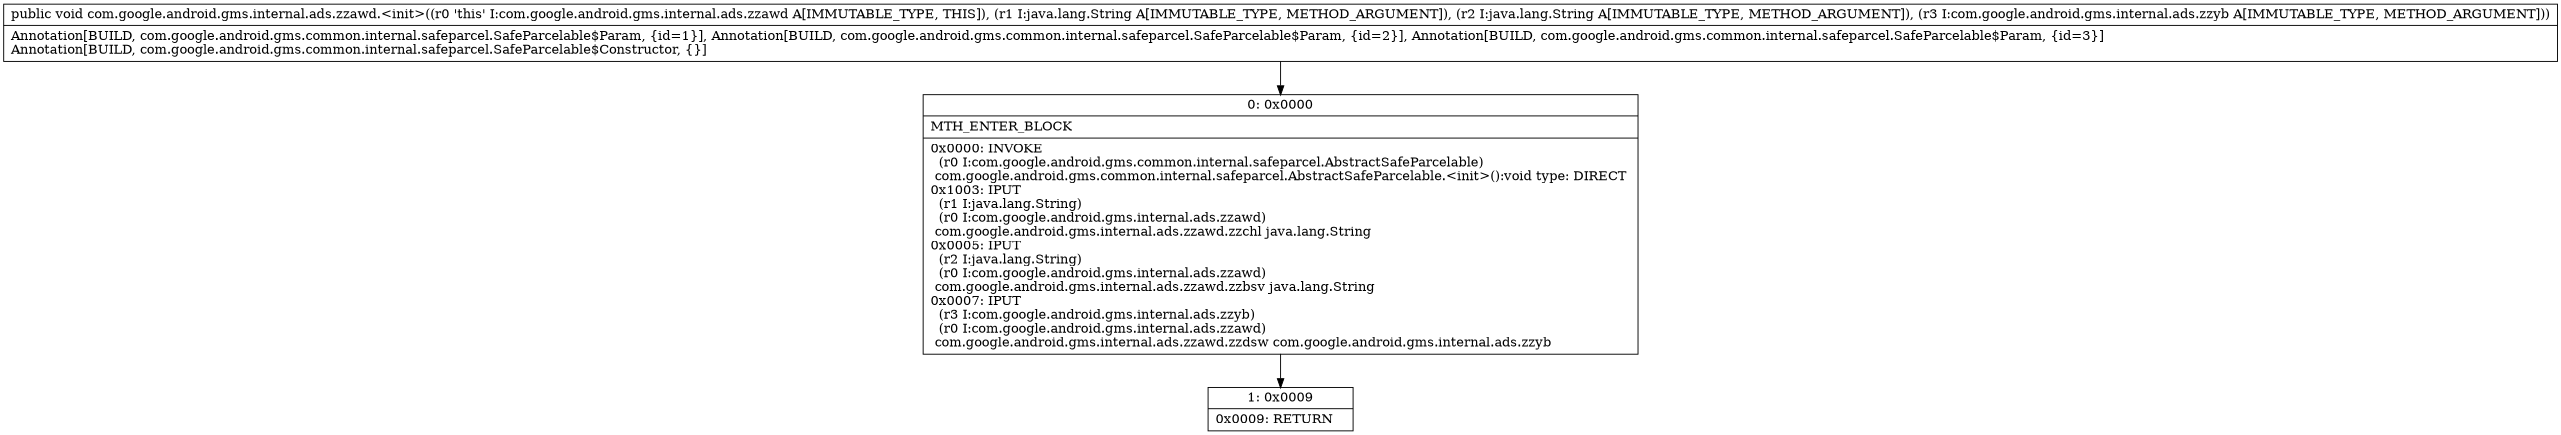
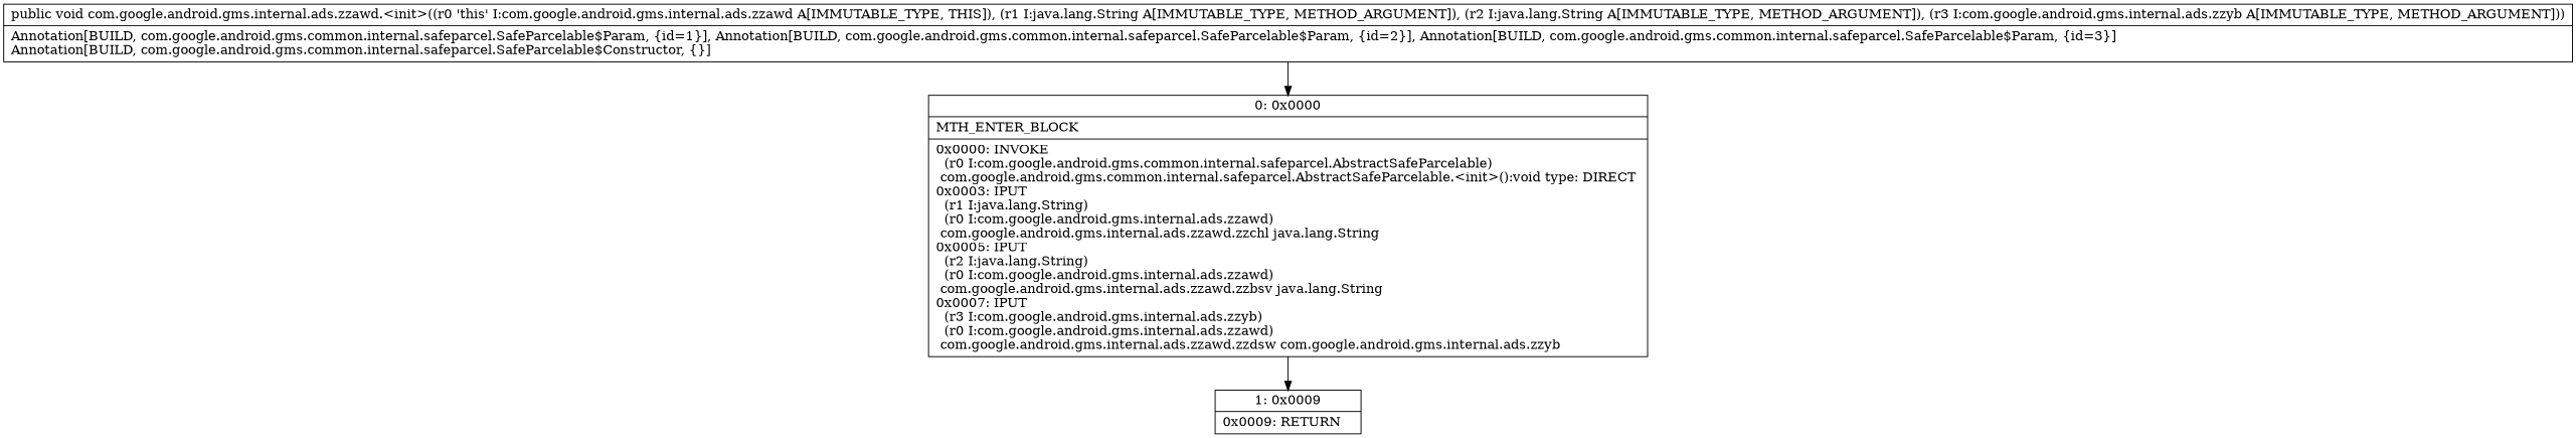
  digraph {
    node [shape=record]
-   n1 [label="{0\:\ 0x0000|MTH_ENTER_BLOCK\l|0x0000: INVOKE  \l  (r0 I:com.google.android.gms.common.internal.safeparcel.AbstractSafeParcelable)\l com.google.android.gms.common.internal.safeparcel.AbstractSafeParcelable.\<init\>():void type: DIRECT \l0x1003: IPUT  \l  (r1 I:java.lang.String)\l  (r0 I:com.google.android.gms.internal.ads.zzawd)\l com.google.android.gms.internal.ads.zzawd.zzchl java.lang.String \l0x0005: IPUT  \l  (r2 I:java.lang.String)\l  (r0 I:com.google.android.gms.internal.ads.zzawd)\l com.google.android.gms.internal.ads.zzawd.zzbsv java.lang.String \l0x0007: IPUT  \l  (r3 I:com.google.android.gms.internal.ads.zzyb)\l  (r0 I:com.google.android.gms.internal.ads.zzawd)\l com.google.android.gms.internal.ads.zzawd.zzdsw com.google.android.gms.internal.ads.zzyb \l}"]
+   n1 [label="{0\:\ 0x0000|MTH_ENTER_BLOCK\l|0x0000: INVOKE  \l  (r0 I:com.google.android.gms.common.internal.safeparcel.AbstractSafeParcelable)\l com.google.android.gms.common.internal.safeparcel.AbstractSafeParcelable.\<init\>():void type: DIRECT \l0x0003: IPUT  \l  (r1 I:java.lang.String)\l  (r0 I:com.google.android.gms.internal.ads.zzawd)\l com.google.android.gms.internal.ads.zzawd.zzchl java.lang.String \l0x0005: IPUT  \l  (r2 I:java.lang.String)\l  (r0 I:com.google.android.gms.internal.ads.zzawd)\l com.google.android.gms.internal.ads.zzawd.zzbsv java.lang.String \l0x0007: IPUT  \l  (r3 I:com.google.android.gms.internal.ads.zzyb)\l  (r0 I:com.google.android.gms.internal.ads.zzawd)\l com.google.android.gms.internal.ads.zzawd.zzdsw com.google.android.gms.internal.ads.zzyb \l}"]
    n2 [label="{1\:\ 0x0009|0x0009: RETURN   \l}"]
    n3 [label="{public void com.google.android.gms.internal.ads.zzawd.\<init\>((r0 'this' I:com.google.android.gms.internal.ads.zzawd A[IMMUTABLE_TYPE, THIS]), (r1 I:java.lang.String A[IMMUTABLE_TYPE, METHOD_ARGUMENT]), (r2 I:java.lang.String A[IMMUTABLE_TYPE, METHOD_ARGUMENT]), (r3 I:com.google.android.gms.internal.ads.zzyb A[IMMUTABLE_TYPE, METHOD_ARGUMENT]))  | Annotation[BUILD, com.google.android.gms.common.internal.safeparcel.SafeParcelable$Param, \{id=1\}], Annotation[BUILD, com.google.android.gms.common.internal.safeparcel.SafeParcelable$Param, \{id=2\}], Annotation[BUILD, com.google.android.gms.common.internal.safeparcel.SafeParcelable$Param, \{id=3\}]\lAnnotation[BUILD, com.google.android.gms.common.internal.safeparcel.SafeParcelable$Constructor, \{\}]\l}"]
    n1 -> n2
    n3 -> n1
  }
